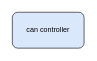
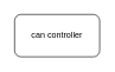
  <mxCell id="0" />
  <mxCell id="1" parent="0" />
- <mxCell id="2" value="can controller" style="rounded=1;whiteSpace=wrap;html=1;fillColor=#dae8fc;" vertex="1" parent="1"><mxGeometry x="20" y="20" width="120" height="60" as="geometry" /></mxCell>
+ <mxCell id="2" value="can controller" style="rounded=1;whiteSpace=wrap;html=1;" vertex="1" parent="1"><mxGeometry x="20" y="20" width="120" height="60" as="geometry" /></mxCell>
